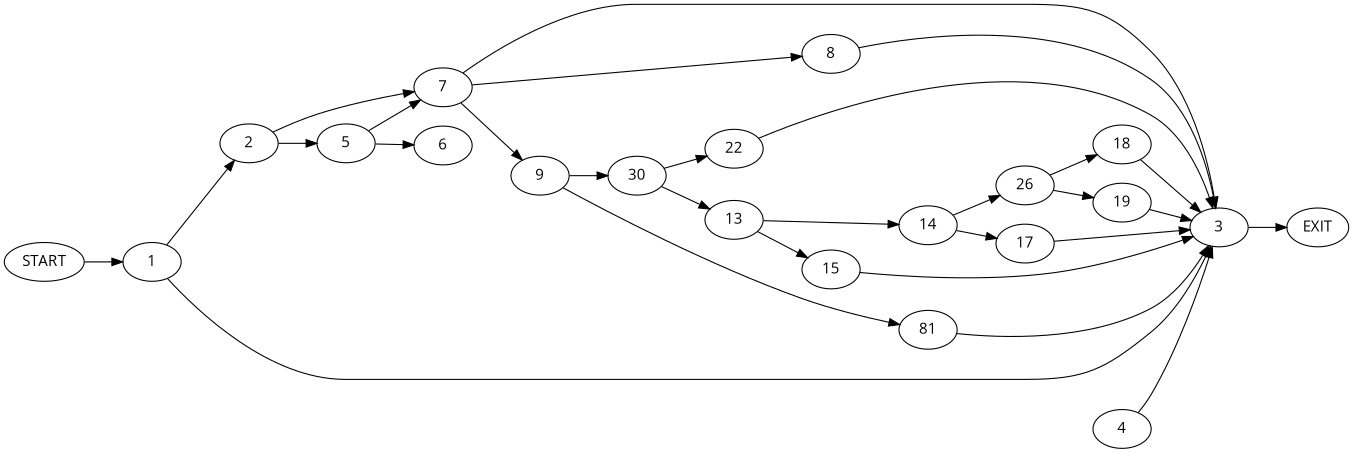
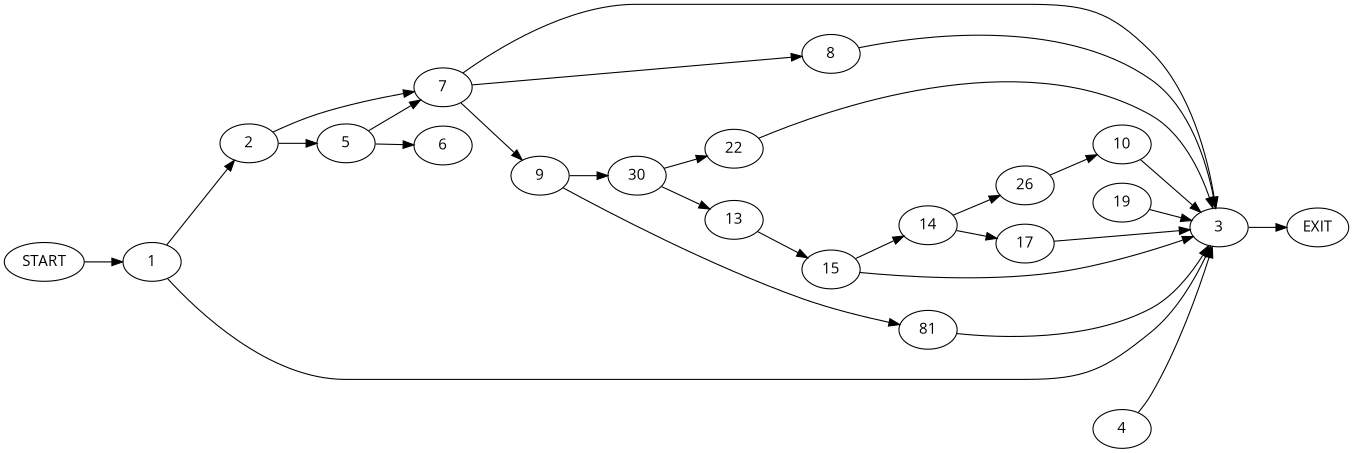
  digraph {
    fontname="Open Sans"
    rankdir=LR
    node [fontname="Open Sans"]
    edge [fontname="Open Sans"]
    n1 [label=START]
    1
    2
    3
    n5 [label=EXIT]
    5
    7
    4
    6
    8
    9
    n12 [label=30]
    n13 [label=81]
    n14 [label=22]
    13
    14
    15
    n18 [label=26]
    17
-   18
+   18 [label=10]
    19
    n1 -> 1
    1 -> 2
    1 -> 3
    2 -> 5
    2 -> 7
    3 -> n5
    5 -> 7
    5 -> 6
    7 -> 3
    7 -> 8
    7 -> 9
    4 -> 3
    8 -> 3
    9 -> n12
    9 -> n13
    n12 -> n14
    n12 -> 13
    n13 -> 3
    n14 -> 3
-   13 -> 14
+   15 -> 14
    13 -> 15
    14 -> n18
    14 -> 17
    15 -> 3
    n18 -> 18
-   n18 -> 19
    17 -> 3
    18 -> 3
    19 -> 3
  }
